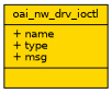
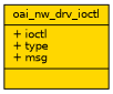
  digraph {
-   n1 [color=black fillcolor=gold fontcolor=black fontname=Helvetica fontsize=10 height=0.2 label="{oai_nw_drv_ioctl\n|+ name\l+ type\l+ msg\l|}" shape=record style=filled width=0.4]
+   n1 [color=black fillcolor=gold fontcolor=black fontname=Helvetica fontsize=10 height=0.2 label="{oai_nw_drv_ioctl\n|+ ioctl\l+ type\l+ msg\l|}" shape=record style=filled width=0.4]
  }
